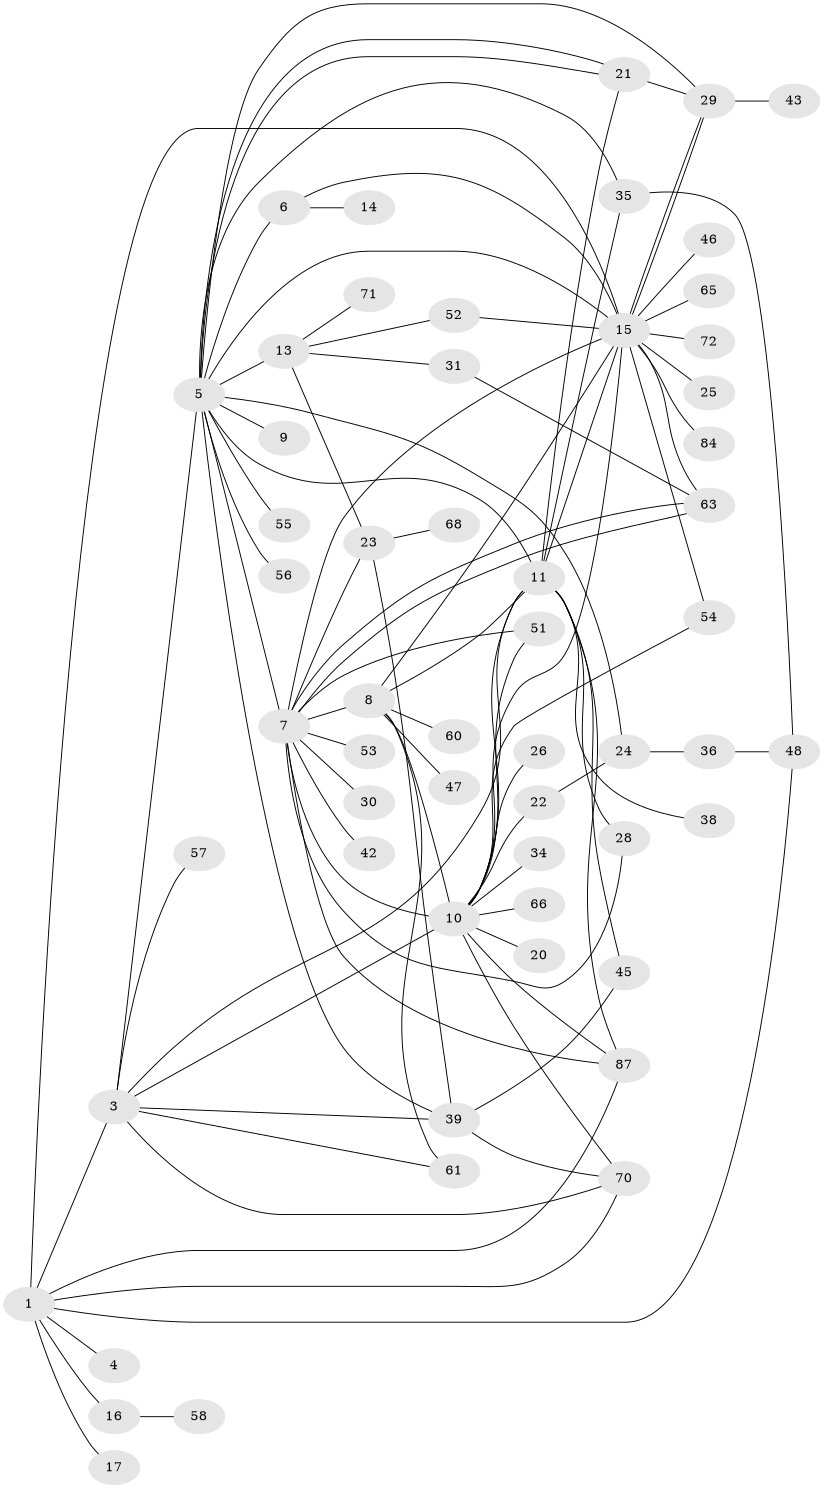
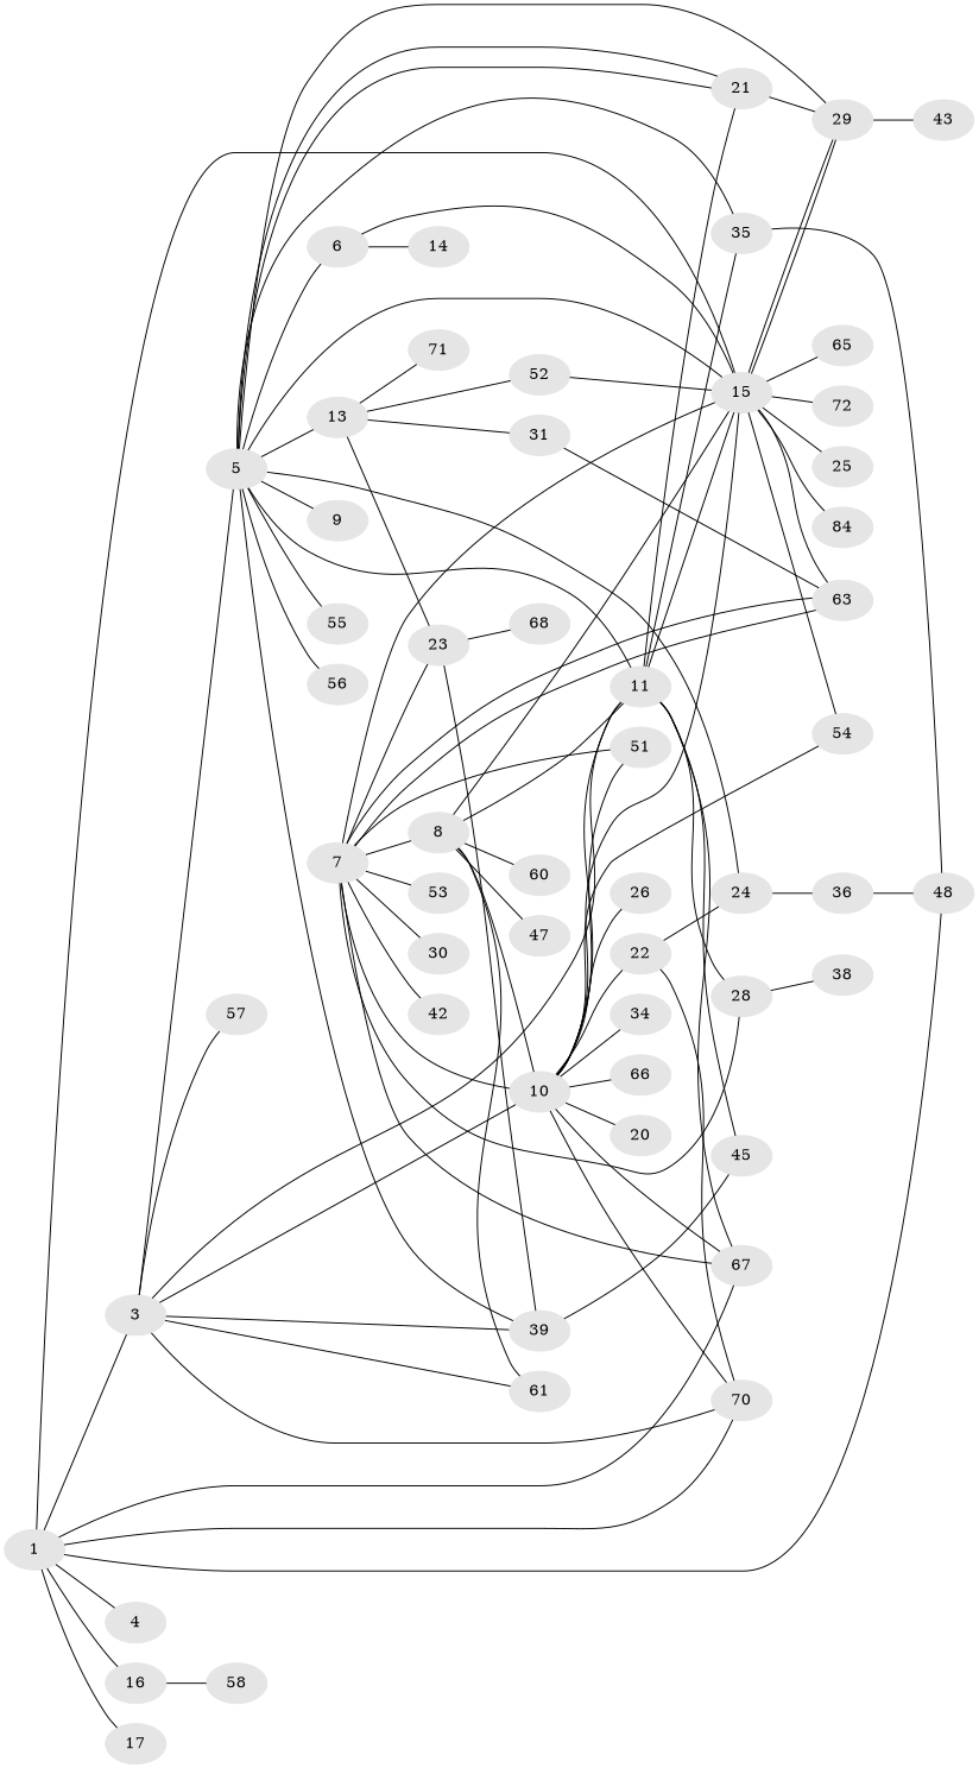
  graph {
    rankdir=LR
    node [color=gray90 style=filled]
    1 [super="+2"]
    3 [super="+12"]
    4
    15 [super="+50"]
    16 [super="+40"]
    17
    48
-   67 [super="+69" label=87]
+   67 [super="+69"]
    70 [super="+73"]
    5 [super="+74"]
    10 [super="+33"]
    11 [super="+27"]
    39 [super="+64"]
    57
    61
    29 [super="+41"]
    63
    54
    25
    n20 [label=84]
-   46
    65
    72
    58
    6
    7 [super="+18"]
    9
    13 [super="+19"]
    21 [super="+37"]
    24
    35
    55
    56
    51
    20
    22 [super="+59"]
    26
    34 [super="+62"]
    66
    28
    38
    45
    14
    8 [super="+32"]
    23
    30
    42
    53
    31
    52
    71
    36 [super="+49"]
    43
    47
    60
    68
    1 -- 3
    1 -- 4
    1 -- 15
    1 -- 16
    1 -- 17
    1 -- 48
    1 -- 67
    1 -- 70
    3 -- 70
    3 -- 5
    3 -- 10
    3 -- 11
    3 -- 39
    3 -- 57
    3 -- 61
    15 -- 29
    15 -- 29
    15 -- 63
    15 -- 54
    15 -- 25
    15 -- n20
-   15 -- 46
    15 -- 65
    15 -- 72
    16 -- 58
    5 -- 15
    5 -- 11
    5 -- 39
    5 -- 29
    5 -- 6
-   5 -- 7
    5 -- 9
    5 -- 13
    5 -- 21
    5 -- 21
    5 -- 24
    5 -- 35
    5 -- 55
    5 -- 56
    10 -- 15
    10 -- 67
    10 -- 70
    10 -- 11
    10 -- 54
    10 -- 51
    10 -- 20
    10 -- 22
    10 -- 26
    10 -- 34
    10 -- 66
    11 -- 15
    11 -- 67
    11 -- 21
    11 -- 35
    11 -- 28
-   11 -- 38
+   28 -- 38
    11 -- 45
-   39 -- 70
+   22 -- 70
    39 -- 45
    29 -- 43
    6 -- 15
    6 -- 14
    7 -- 15
    7 -- 67
    7 -- 10 [weight=2]
    7 -- 63
    7 -- 63
    7 -- 51
    7 -- 28
    7 -- 8
    7 -- 23
    7 -- 30
    7 -- 42
    7 -- 53
    13 -- 23
    13 -- 31
    13 -- 52
    13 -- 71
    21 -- 29
    24 -- 36
    35 -- 48
    22 -- 24
    8 -- 15
    8 -- 10
    8 -- 11
    8 -- 61
    8 -- 47
    8 -- 60
    23 -- 39
    23 -- 68
    31 -- 63
    52 -- 15
    36 -- 48
  }
